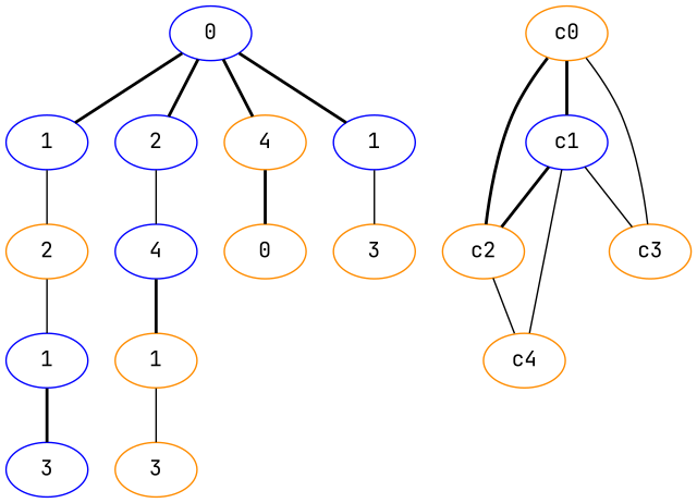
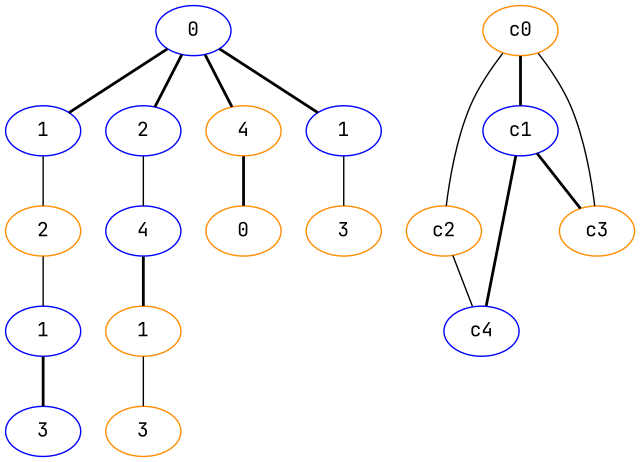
  graph {
    fontname="JetBrains Mono"
    node [color=darkorange fontname="JetBrains Mono"]
    edge [fontname="JetBrains Mono" style=bold]
    n1 [color=blue label=0]
    n2 [color=blue label=1]
    n3 [color=blue label=2]
    n4 [label=4]
    n5 [color=blue label=1]
    n6 [label=2]
    n7 [color=blue label=4]
    n8 [label=0]
    n9 [label=3]
    n10 [color=blue label=1]
    n11 [color=blue label=3]
    n12 [label=1]
    n13 [label=3]
    c1 [color=blue]
    c0
    c2
    c3
-   c4
+   c4 [color=blue]
    n1 -- n2
    n1 -- n3
    n1 -- n4
    n1 -- n5
    n2 -- n6 [style=solid]
    n3 -- n7 [style=solid]
    n4 -- n8
    n5 -- n9 [style=solid]
    n6 -- n10 [style=solid]
    n7 -- n12
    n10 -- n11
    n12 -- n13 [style=solid]
-   c1 -- c2
-   c1 -- c3 [style=solid]
-   c1 -- c4 [style=solid]
+   c1 -- c3
+   c1 -- c4
    c0 -- c1
-   c0 -- c2
+   c0 -- c2 [style=solid]
    c0 -- c3 [style=solid]
    c2 -- c4 [style=solid]
  }
